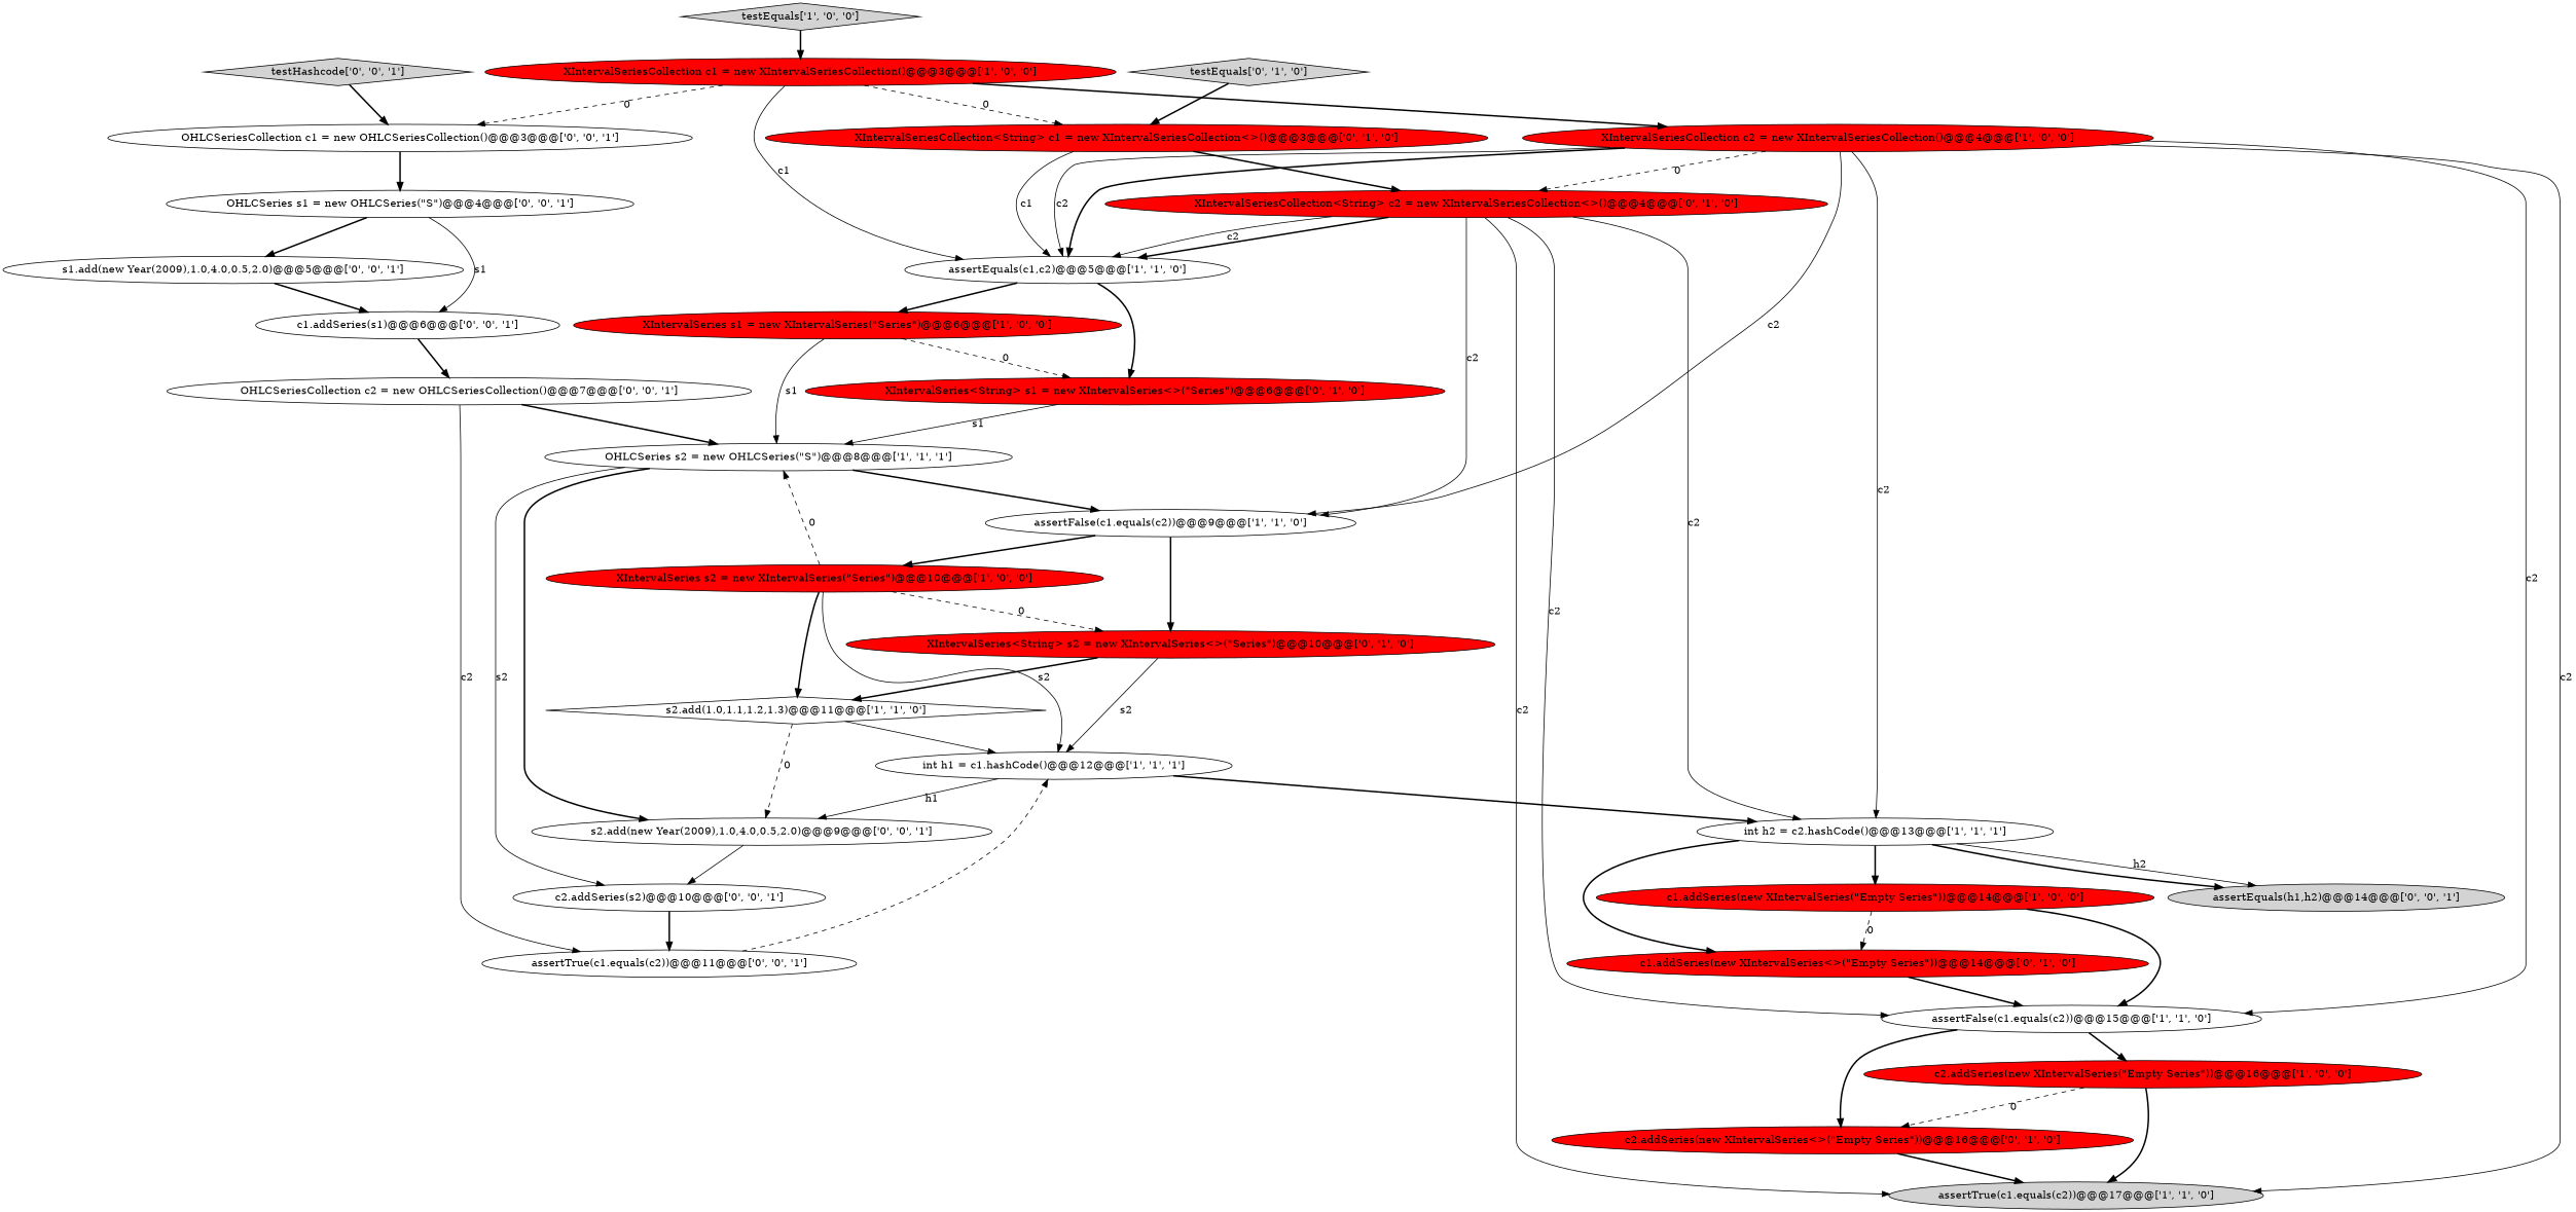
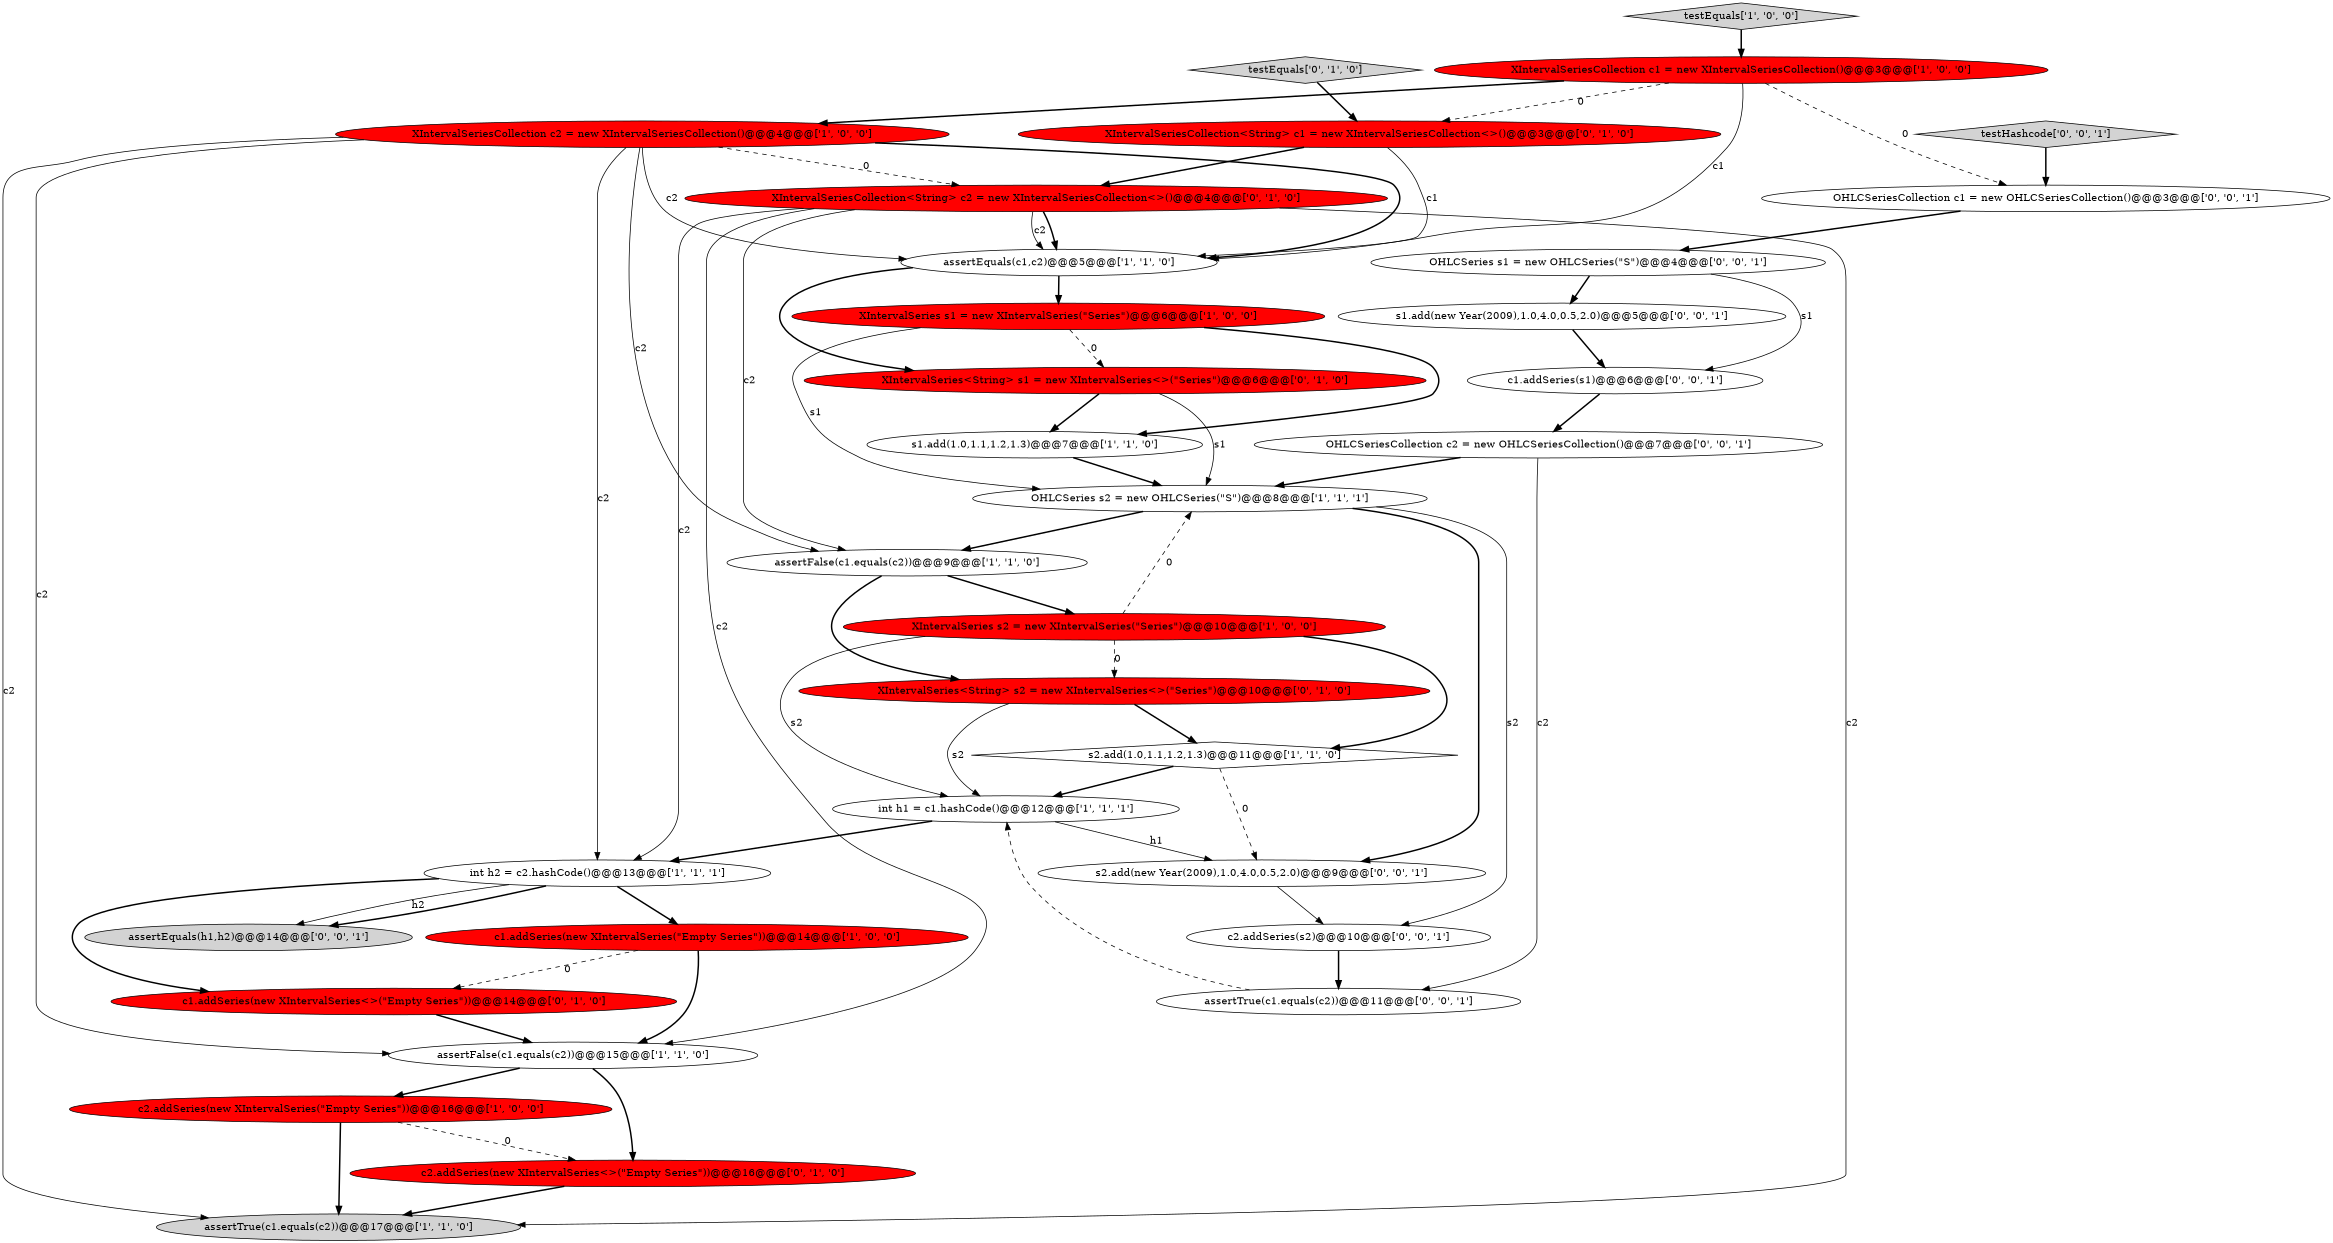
  digraph {
    node [fillcolor=white shape=ellipse style=filled]
    edge [style=bold]
    n1 [fillcolor=red label="XIntervalSeriesCollection c1 = new XIntervalSeriesCollection()@@@3@@@['1', '0', '0']"]
    n2 [fillcolor=red label="XIntervalSeriesCollection<String> c1 = new XIntervalSeriesCollection<>()@@@3@@@['0', '1', '0']"]
    n3 [label="assertEquals(c1,c2)@@@5@@@['1', '1', '0']"]
    n4 [label="OHLCSeriesCollection c1 = new OHLCSeriesCollection()@@@3@@@['0', '0', '1']"]
    n5 [fillcolor=red label="XIntervalSeriesCollection c2 = new XIntervalSeriesCollection()@@@4@@@['1', '0', '0']"]
    n6 [fillcolor=red label="XIntervalSeriesCollection<String> c2 = new XIntervalSeriesCollection<>()@@@4@@@['0', '1', '0']"]
    n7 [fillcolor=red label="XIntervalSeries s1 = new XIntervalSeries(\"Series\")@@@6@@@['1', '0', '0']"]
    n8 [fillcolor=red label="XIntervalSeries<String> s1 = new XIntervalSeries<>(\"Series\")@@@6@@@['0', '1', '0']"]
    n9 [label="OHLCSeries s1 = new OHLCSeries(\"S\")@@@4@@@['0', '0', '1']"]
    n10 [label="int h2 = c2.hashCode()@@@13@@@['1', '1', '1']"]
    n11 [label="assertFalse(c1.equals(c2))@@@15@@@['1', '1', '0']"]
    n12 [label="assertFalse(c1.equals(c2))@@@9@@@['1', '1', '0']"]
    n13 [fillcolor=lightgray label="assertTrue(c1.equals(c2))@@@17@@@['1', '1', '0']"]
    n14 [fillcolor=red label="XIntervalSeries<String> s2 = new XIntervalSeries<>(\"Series\")@@@10@@@['0', '1', '0']"]
    n15 [label="s2.add(1.0,1.1,1.2,1.3)@@@11@@@['1', '1', '0']" shape=diamond]
    n16 [label="int h1 = c1.hashCode()@@@12@@@['1', '1', '1']"]
    n17 [label="s2.add(new Year(2009),1.0,4.0,0.5,2.0)@@@9@@@['0', '0', '1']"]
    n18 [label="s1.add(new Year(2009),1.0,4.0,0.5,2.0)@@@5@@@['0', '0', '1']"]
    n19 [label="c1.addSeries(s1)@@@6@@@['0', '0', '1']"]
    n20 [label="OHLCSeriesCollection c2 = new OHLCSeriesCollection()@@@7@@@['0', '0', '1']"]
    n21 [label="assertTrue(c1.equals(c2))@@@11@@@['0', '0', '1']"]
    n22 [label="OHLCSeries s2 = new OHLCSeries(\"S\")@@@8@@@['1', '1', '1']"]
    n23 [fillcolor=red label="c1.addSeries(new XIntervalSeries(\"Empty Series\"))@@@14@@@['1', '0', '0']"]
    n24 [fillcolor=red label="c1.addSeries(new XIntervalSeries<>(\"Empty Series\"))@@@14@@@['0', '1', '0']"]
    n25 [fillcolor=lightgray label="assertEquals(h1,h2)@@@14@@@['0', '0', '1']"]
    n26 [label="c2.addSeries(s2)@@@10@@@['0', '0', '1']"]
    n27 [fillcolor=red label="c2.addSeries(new XIntervalSeries<>(\"Empty Series\"))@@@16@@@['0', '1', '0']"]
    n28 [fillcolor=red label="c2.addSeries(new XIntervalSeries(\"Empty Series\"))@@@16@@@['1', '0', '0']"]
    n29 [fillcolor=red label="XIntervalSeries s2 = new XIntervalSeries(\"Series\")@@@10@@@['1', '0', '0']"]
    n30 [fillcolor=lightgray label="testEquals['0', '1', '0']" shape=diamond]
+   n31 [label="s1.add(1.0,1.1,1.2,1.3)@@@7@@@['1', '1', '0']"]
    n32 [fillcolor=lightgray label="testEquals['1', '0', '0']" shape=diamond]
    n33 [fillcolor=lightgray label="testHashcode['0', '0', '1']" shape=diamond]
    n1 -> n2 [label=0 style=dashed]
    n1 -> n3 [label=c1 style=solid]
    n1 -> n4 [label=0 style=dashed]
    n1 -> n5
    n2 -> n3 [label=c1 style=solid]
    n2 -> n6
    n3 -> n7
    n3 -> n8
    n4 -> n9
    n5 -> n3 [label=c2 style=solid]
    n5 -> n3
    n5 -> n6 [label=0 style=dashed]
    n5 -> n10 [label=c2 style=solid]
    n5 -> n11 [label=c2 style=solid]
    n5 -> n12 [label=c2 style=solid]
    n5 -> n13 [label=c2 style=solid]
    n6 -> n3
    n6 -> n3 [label=c2 style=solid]
    n6 -> n10 [label=c2 style=solid]
    n6 -> n11 [label=c2 style=solid]
    n6 -> n12 [label=c2 style=solid]
    n6 -> n13 [label=c2 style=solid]
    n7 -> n8 [label=0 style=dashed]
    n7 -> n22 [label=s1 style=solid]
+   n7 -> n31
    n8 -> n22 [label=s1 style=solid]
+   n8 -> n31
    n9 -> n18
    n9 -> n19 [label=s1 style=solid]
    n10 -> n23
    n10 -> n24
    n10 -> n25 [label=h2 style=solid]
    n10 -> n25
    n11 -> n27
    n11 -> n28
    n12 -> n14
    n12 -> n29
    n14 -> n15
    n14 -> n16 [label=s2 style=solid]
-   n15 -> n16 [style=solid]
+   n15 -> n16
    n15 -> n17 [label=0 style=dashed]
    n16 -> n10
    n16 -> n17 [label=h1 style=solid]
    n17 -> n26 [style=solid]
    n18 -> n19
    n19 -> n20
    n20 -> n21 [label=c2 style=solid]
    n20 -> n22
    n21 -> n16 [style=dashed]
    n22 -> n12
    n22 -> n17
    n22 -> n26 [label=s2 style=solid]
    n23 -> n11
    n23 -> n24 [label=0 style=dashed]
    n24 -> n11
    n26 -> n21
    n27 -> n13
    n28 -> n13
    n28 -> n27 [label=0 style=dashed]
    n29 -> n14 [label=0 style=dashed]
    n29 -> n15
    n29 -> n16 [label=s2 style=solid]
    n29 -> n22 [label=0 style=dashed]
    n30 -> n2
+   n31 -> n22
    n32 -> n1
    n33 -> n4
  }
